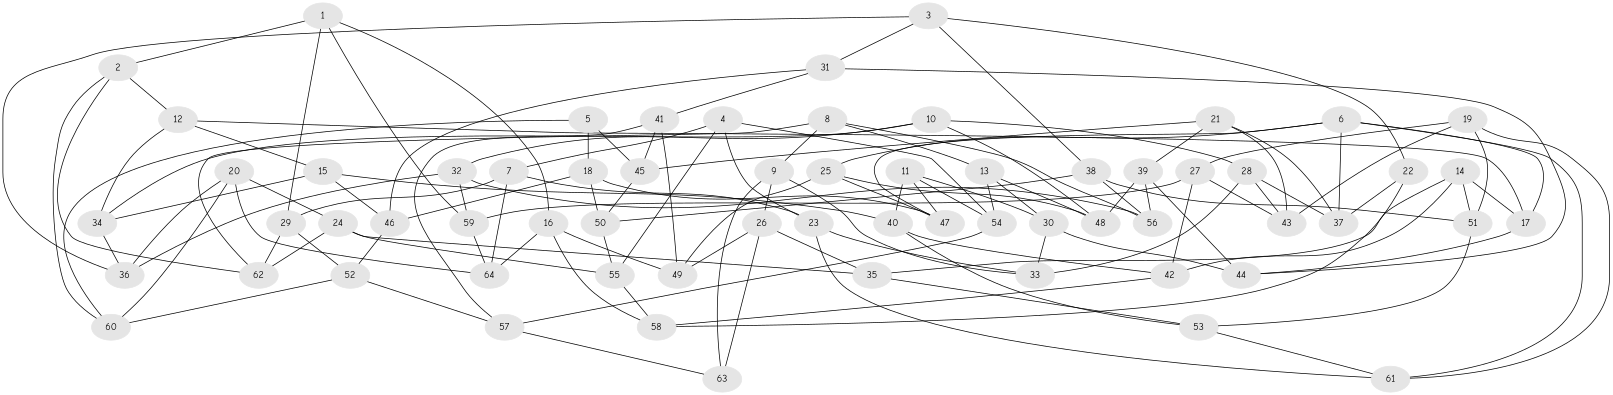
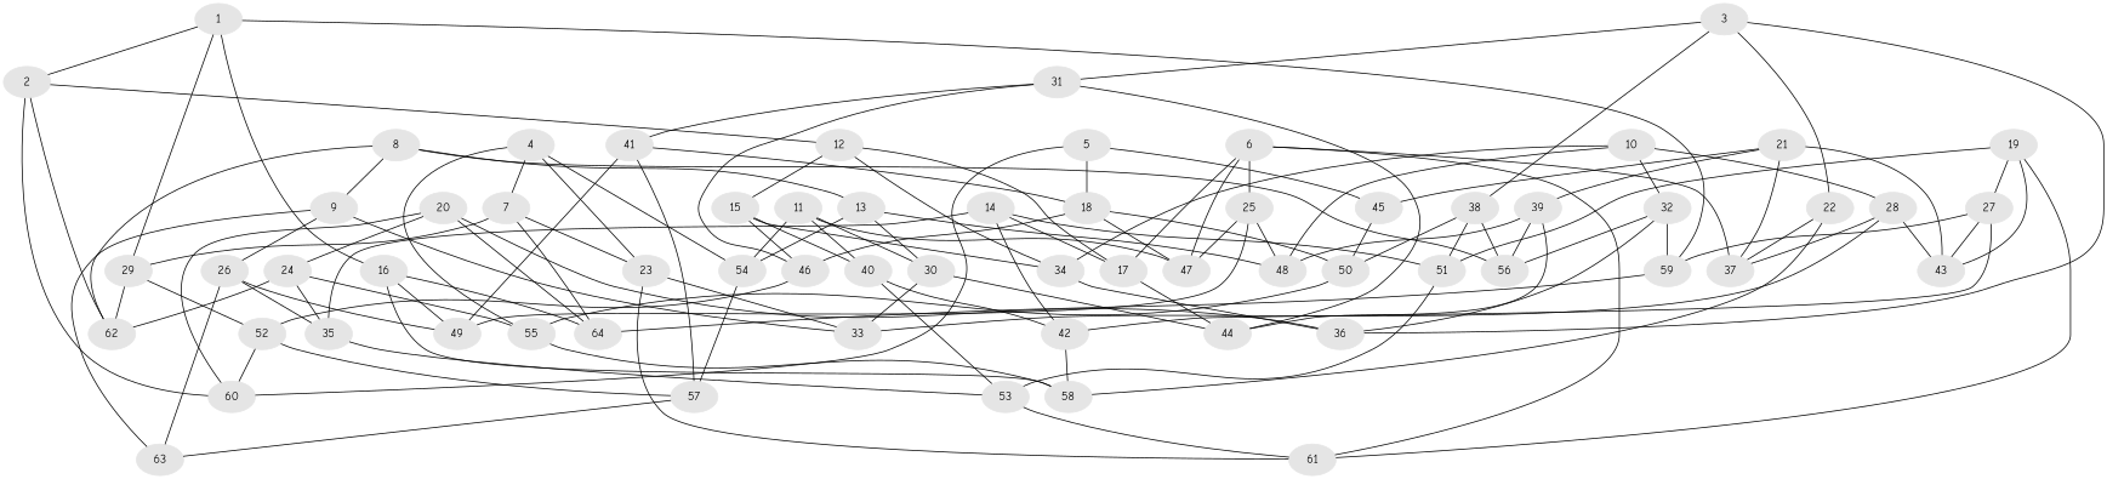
  graph {
    fontname="Comic Neue"
    node [color=gray90 fontname="Comic Neue" style=filled]
    edge [fontname="Comic Neue"]
    1
    2
    16
    29
    59
    12
    60
    62
    64
    49
    58
    52
    17
    34
    15
    3
    22
    31
    36
    38
    37
    46
    44
    41
    56
    51
    50
    4
    7
    23
    54
    55
    61
    33
    57
    5
    18
    45
    47
    25
    48
    6
    8
    9
    13
    26
    63
    30
    35
    10
    28
    32
    43
    11
    40
    42
    53
    14
    19
    27
    20
    24
    21
    39
    1 -- 2
    1 -- 16
    1 -- 29
    1 -- 59
    2 -- 12
    2 -- 60
    2 -- 62
    16 -- 64
    16 -- 49
    16 -- 58
    29 -- 62
    29 -- 52
    59 -- 64
    12 -- 17
    12 -- 34
    12 -- 15
    52 -- 60
    52 -- 57
    17 -- 44
    34 -- 36
    15 -- 34
    15 -- 46
    15 -- 40
    3 -- 22
    3 -- 31
    3 -- 36
    3 -- 38
    22 -- 58
    22 -- 37
    31 -- 46
    31 -- 44
    31 -- 41
    38 -- 56
    38 -- 51
    38 -- 50
    46 -- 52
    41 -- 49
    41 -- 57
-   41 -- 45
+   41 -- 18
    51 -- 53
    50 -- 55
    4 -- 7
    4 -- 23
    4 -- 54
    4 -- 55
    7 -- 29
    7 -- 64
    7 -- 23
    23 -- 61
    23 -- 33
    54 -- 57
    55 -- 58
    57 -- 63
    5 -- 60
    5 -- 18
    5 -- 45
    18 -- 46
    18 -- 50
    18 -- 47
    45 -- 50
    25 -- 49
    25 -- 47
    25 -- 48
    6 -- 17
    6 -- 37
    6 -- 61
    6 -- 47
    6 -- 25
    8 -- 62
    8 -- 56
    8 -- 9
    8 -- 13
    9 -- 33
    9 -- 26
    9 -- 63
    13 -- 54
    13 -- 48
    13 -- 30
    26 -- 49
    26 -- 63
    26 -- 35
    30 -- 44
    30 -- 33
    35 -- 53
    10 -- 34
    10 -- 48
    10 -- 28
    10 -- 32
    28 -- 37
    28 -- 33
    28 -- 43
    32 -- 59
    32 -- 36
    32 -- 56
    11 -- 54
    11 -- 47
    11 -- 30
    11 -- 40
    40 -- 42
    40 -- 53
    42 -- 58
    53 -- 61
    14 -- 17
    14 -- 51
    14 -- 35
    14 -- 42
    19 -- 51
    19 -- 61
    19 -- 43
    19 -- 27
    27 -- 59
    27 -- 43
    27 -- 42
    20 -- 60
    20 -- 64
    20 -- 36
    20 -- 24
    24 -- 62
    24 -- 55
    24 -- 35
    21 -- 37
    21 -- 45
    21 -- 43
    21 -- 39
    39 -- 44
    39 -- 56
    39 -- 48
  }
